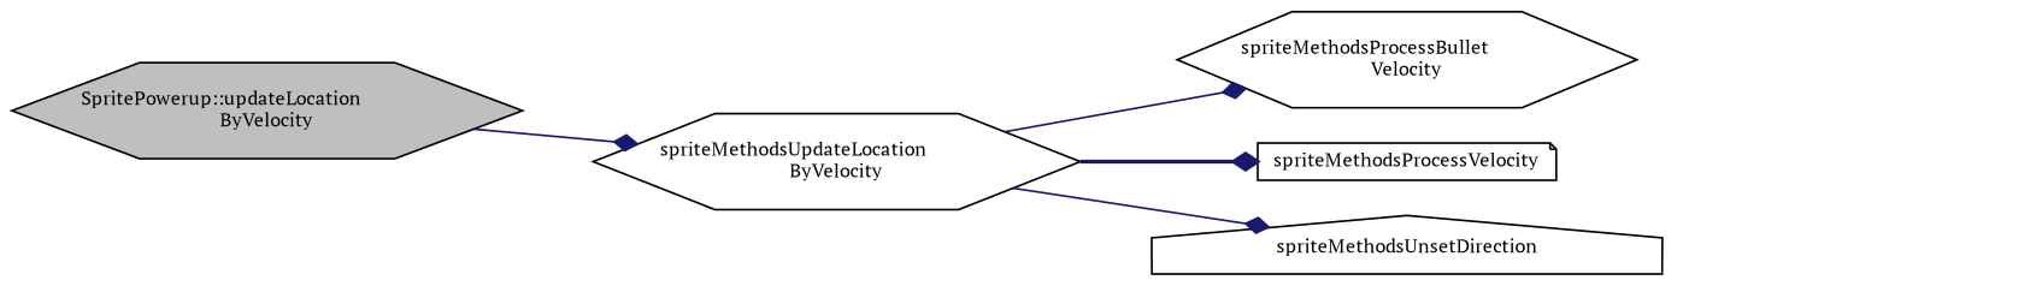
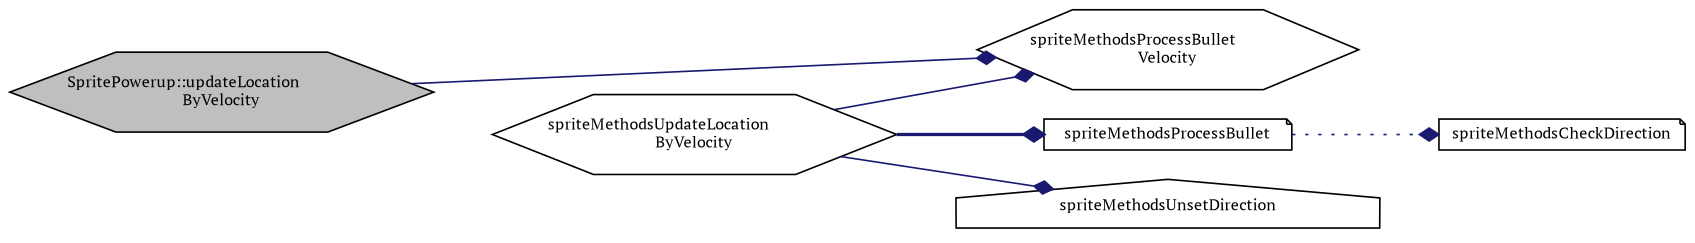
  digraph {
    fontname="PT Serif"
    rankdir=LR
    node [color=black fillcolor=white fontname="PT Serif" fontsize=10 shape=hexagon style=filled]
    edge [arrowhead=diamond color=midnightblue fontname="PT Serif" fontsize=10 labelfontname=Helvetica labelfontsize=10 style=solid]
    n1 [fillcolor=grey75 fontcolor=black height=0.2 label="SpritePowerup::updateLocation\lByVelocity" width=0.4]
    n2 [height=0.2 label="spriteMethodsUpdateLocation\lByVelocity" width=0.4]
    n3 [height=0.2 label="spriteMethodsProcessBullet\lVelocity" width=0.4]
-   n4 [height=0.2 label=spriteMethodsProcessVelocity shape=note width=0.4]
+   n4 [height=0.2 label=spriteMethodsProcessBullet shape=note width=0.4]
    n5 [height=0.2 label=spriteMethodsUnsetDirection shape=house width=0.4]
-   n1 -> n2
+   n6 [height=0.2 label=spriteMethodsCheckDirection shape=note width=0.4]
+   n1 -> n3
    n2 -> n3
    n2 -> n4 [style=bold]
    n2 -> n5
+   n4 -> n6 [style=dotted]
  }
